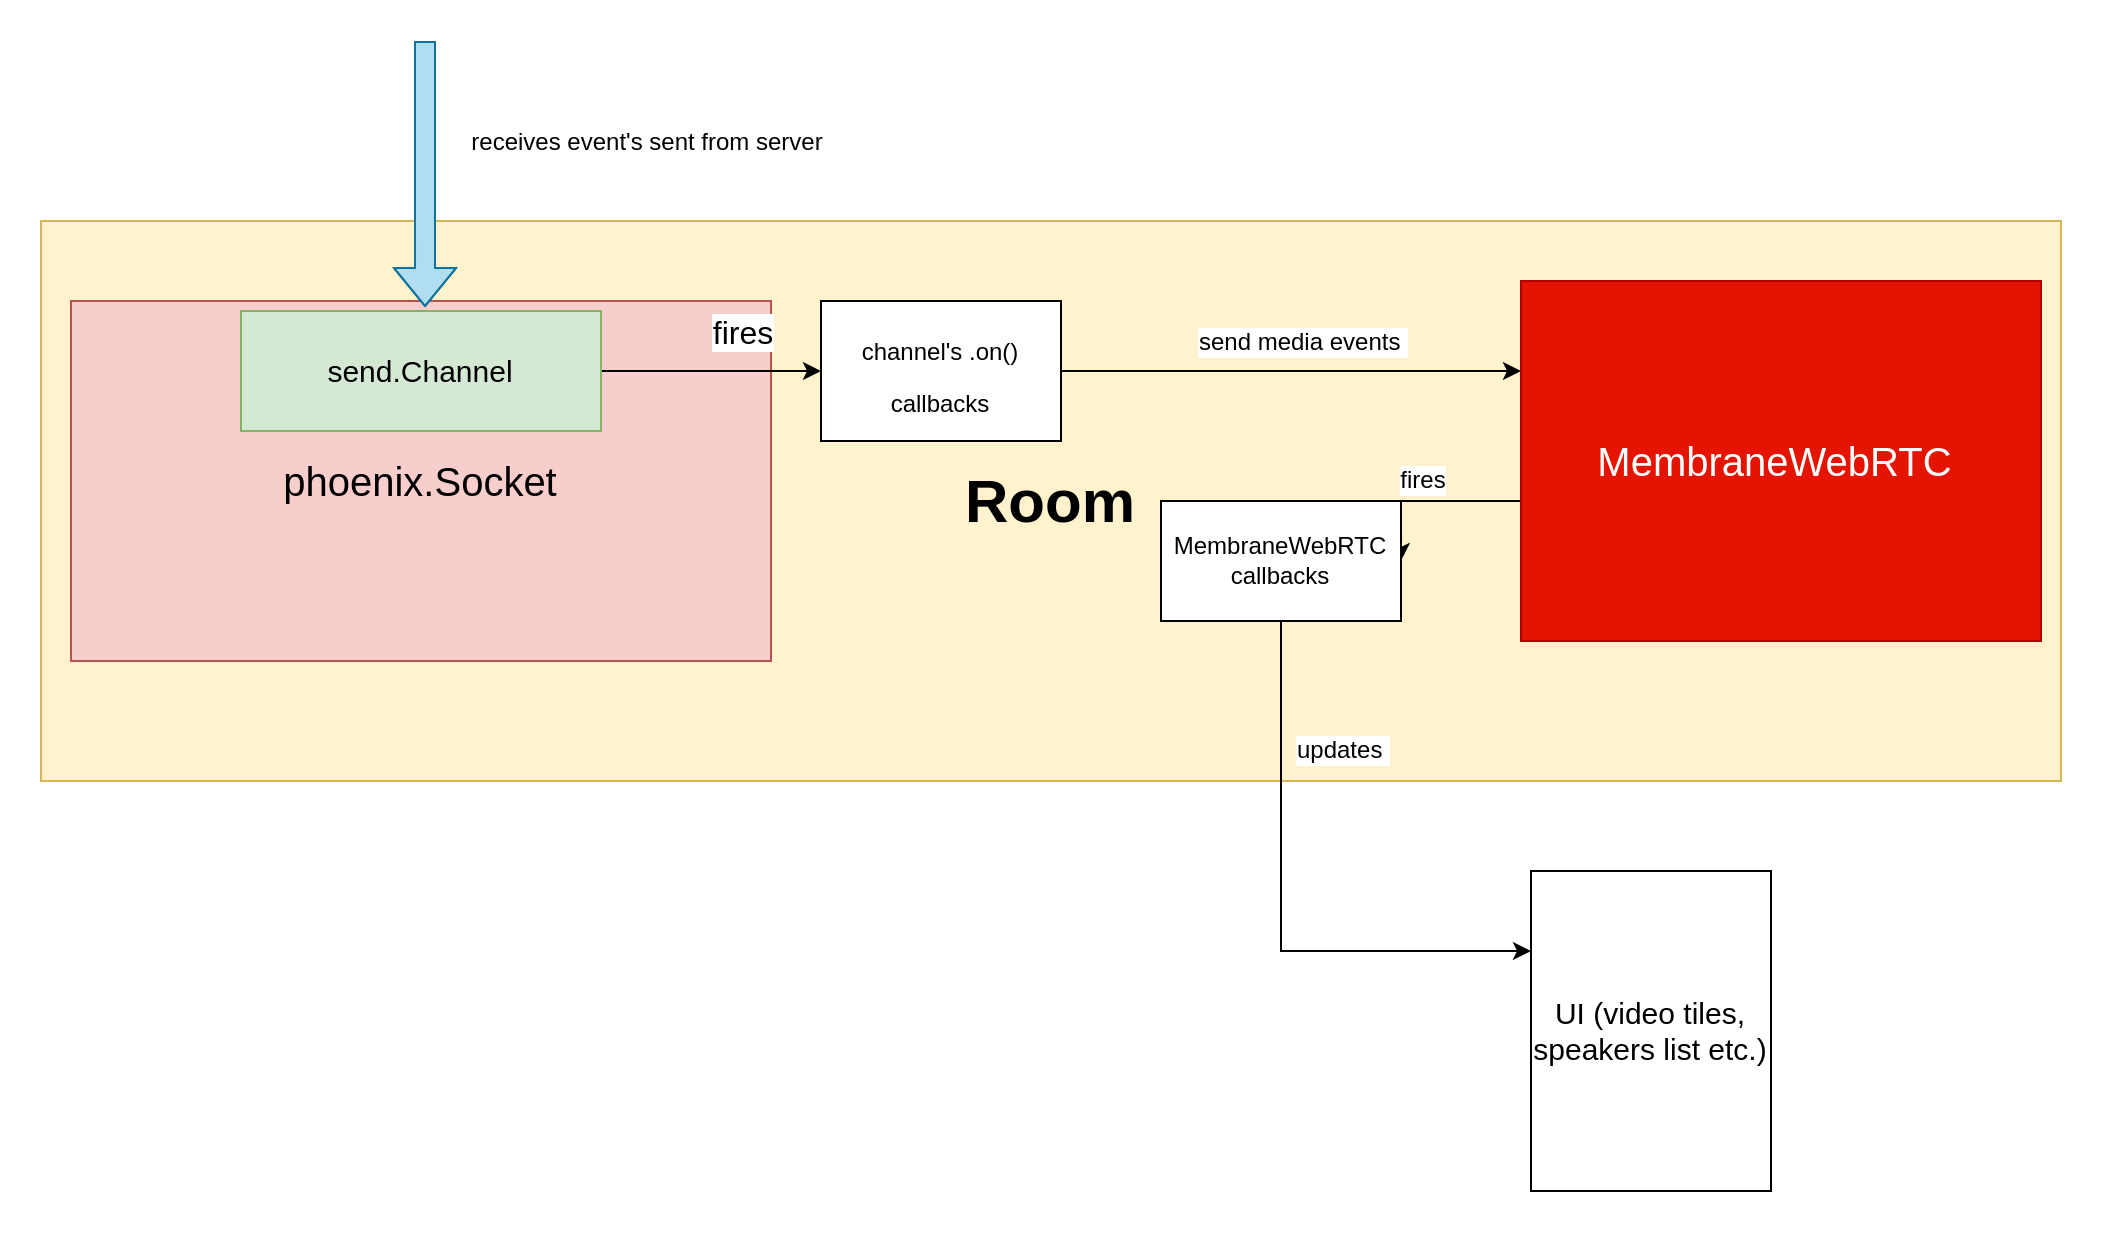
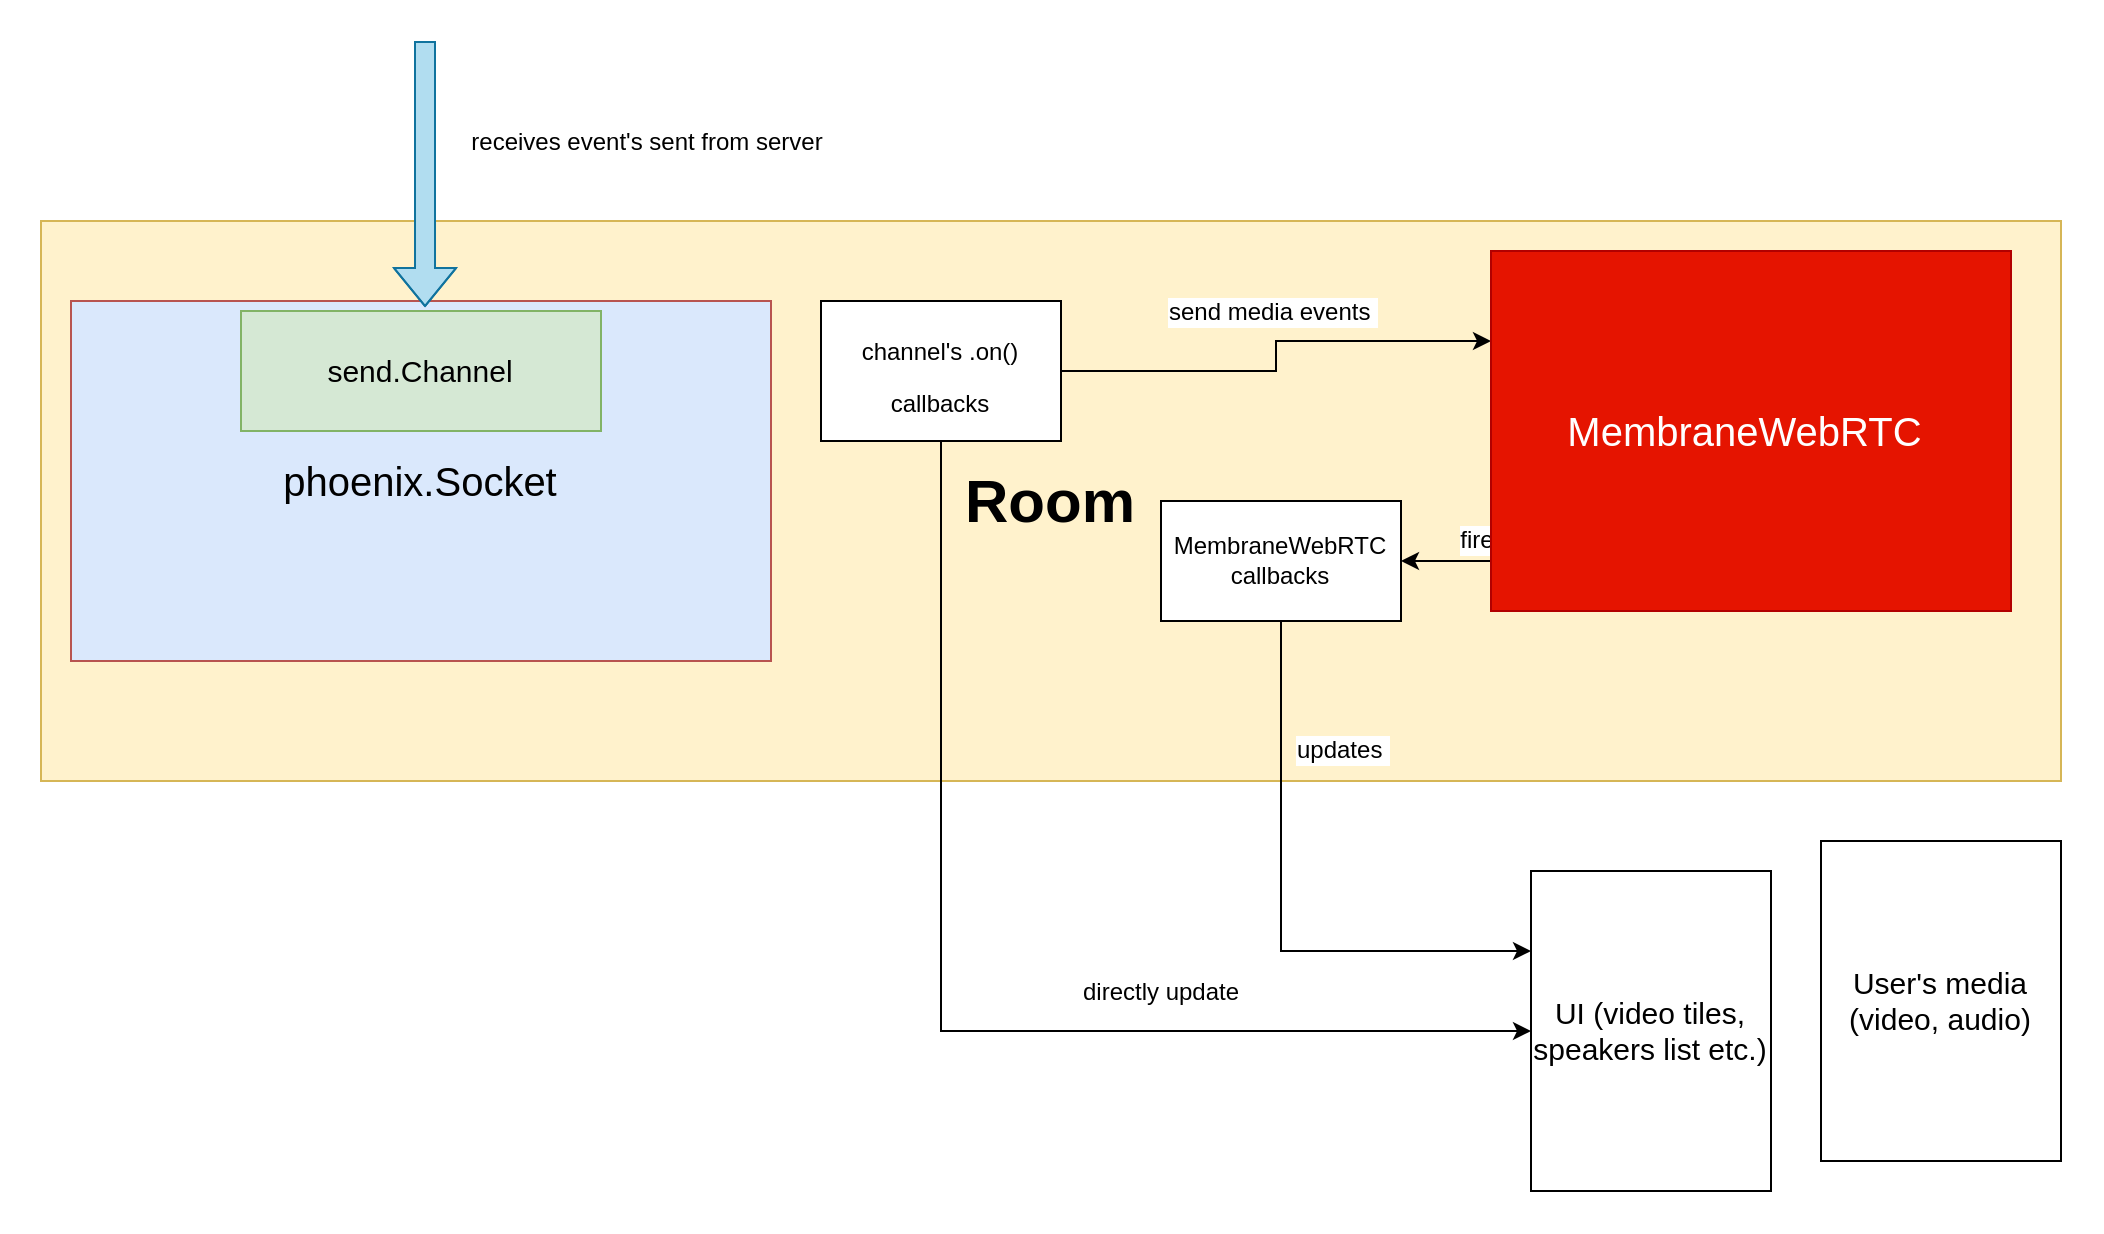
  <mxCell id="0" />
  <mxCell id="1" parent="0" />
  <mxCell id="2" value="&lt;font size=&quot;1&quot;&gt;&lt;b style=&quot;font-size: 30px&quot;&gt;Room&lt;/b&gt;&lt;/font&gt;" style="rounded=0;whiteSpace=wrap;html=1;fontSize=13;fillColor=#fff2cc;strokeColor=#d6b656;" parent="1" vertex="1"><mxGeometry x="20" y="110" width="1010" height="280" as="geometry" /></mxCell>
- <mxCell id="3" value="&lt;font style=&quot;font-size: 20px&quot;&gt;phoenix.Socket&lt;/font&gt;" style="rounded=0;whiteSpace=wrap;html=1;fontSize=21;fillColor=#f8cecc;strokeColor=#b85450;" parent="1" vertex="1"><mxGeometry x="35" y="150" width="350" height="180" as="geometry" /></mxCell>
- <mxCell id="4" style="edgeStyle=orthogonalEdgeStyle;rounded=0;orthogonalLoop=1;jettySize=auto;html=1;exitX=1;exitY=0.5;exitDx=0;exitDy=0;fontSize=21;" parent="1" source="6" target="11" edge="1"><mxGeometry relative="1" as="geometry" /></mxCell>
- <mxCell id="5" value="fires" style="edgeLabel;html=1;align=center;verticalAlign=middle;resizable=0;points=[];fontSize=16;rotation=0;" parent="4" vertex="1" connectable="0"><mxGeometry x="0.092" relative="1" as="geometry"><mxPoint x="10" y="-20" as="offset" /></mxGeometry></mxCell>
+ <mxCell id="3" value="&lt;font style=&quot;font-size: 20px&quot;&gt;phoenix.Socket&lt;/font&gt;" style="rounded=0;whiteSpace=wrap;html=1;fontSize=21;fillColor=#dae8fc;strokeColor=#b85450;" parent="1" vertex="1"><mxGeometry x="35" y="150" width="350" height="180" as="geometry" /></mxCell>
  <mxCell id="6" value="&lt;font style=&quot;font-size: 15px&quot;&gt;send.Channel&lt;/font&gt;" style="rounded=0;whiteSpace=wrap;html=1;fillColor=#d5e8d4;strokeColor=#82b366;" parent="1" vertex="1"><mxGeometry x="120" y="155" width="180" height="60" as="geometry" /></mxCell>
  <mxCell id="7" style="edgeStyle=orthogonalEdgeStyle;rounded=0;orthogonalLoop=1;jettySize=auto;html=1;exitX=1;exitY=0.5;exitDx=0;exitDy=0;entryX=0;entryY=0.25;entryDx=0;entryDy=0;fontSize=12;" parent="1" source="11" target="13" edge="1"><mxGeometry relative="1" as="geometry" /></mxCell>
  <mxCell id="8" value="send media events&amp;nbsp;" style="edgeLabel;html=1;align=center;verticalAlign=middle;resizable=0;points=[];fontSize=12;" parent="7" vertex="1" connectable="0"><mxGeometry x="0.209" y="4" relative="1" as="geometry"><mxPoint x="-19" y="-11" as="offset" /></mxGeometry></mxCell>
+ <mxCell id="9" style="edgeStyle=orthogonalEdgeStyle;rounded=0;orthogonalLoop=1;jettySize=auto;html=1;exitX=0.5;exitY=1;exitDx=0;exitDy=0;entryX=0;entryY=0.5;entryDx=0;entryDy=0;fontSize=12;" parent="1" source="11" target="16" edge="1"><mxGeometry relative="1" as="geometry" /></mxCell>
+ <mxCell id="10" value="directly update" style="edgeLabel;html=1;align=center;verticalAlign=middle;resizable=0;points=[];fontSize=12;" parent="9" vertex="1" connectable="0"><mxGeometry x="0.267" y="-2" relative="1" as="geometry"><mxPoint x="30" y="-22" as="offset" /></mxGeometry></mxCell>
  <mxCell id="11" value="&lt;span style=&quot;font-size: 12px&quot;&gt;channel's .on()&lt;br&gt;callbacks&lt;/span&gt;" style="rounded=0;whiteSpace=wrap;html=1;fontSize=21;" parent="1" vertex="1"><mxGeometry x="410" y="150" width="120" height="70" as="geometry" /></mxCell>
  <mxCell id="12" value="fires" style="edgeStyle=orthogonalEdgeStyle;rounded=0;orthogonalLoop=1;jettySize=auto;html=1;exitX=0;exitY=0.75;exitDx=0;exitDy=0;entryX=1;entryY=0.5;entryDx=0;entryDy=0;fontSize=12;" edge="1" parent="1" source="13" target="20"><mxGeometry x="0.294" y="-10" relative="1" as="geometry"><Array as="points"><mxPoint x="760" y="250" /></Array><mxPoint as="offset" /></mxGeometry></mxCell>
- <mxCell id="13" value="&lt;font style=&quot;font-size: 20px&quot;&gt;MembraneWebRTC&amp;nbsp;&lt;/font&gt;" style="rounded=0;whiteSpace=wrap;html=1;fillColor=#e51400;fontColor=#ffffff;strokeColor=#B20000;" parent="1" vertex="1"><mxGeometry x="760" y="140" width="260" height="180" as="geometry" /></mxCell>
+ <mxCell id="13" value="&lt;font style=&quot;font-size: 20px&quot;&gt;MembraneWebRTC&amp;nbsp;&lt;/font&gt;" style="rounded=0;whiteSpace=wrap;html=1;fillColor=#e51400;fontColor=#ffffff;strokeColor=#B20000;" parent="1" vertex="1"><mxGeometry x="745" y="125" width="260" height="180" as="geometry" /></mxCell>
  <mxCell id="14" value="" style="shape=flexArrow;endArrow=classic;html=1;rounded=0;entryX=0.939;entryY=-0.033;entryDx=0;entryDy=0;fillColor=#b1ddf0;strokeColor=#10739e;entryPerimeter=0;" parent="1" edge="1"><mxGeometry width="50" height="50" relative="1" as="geometry"><mxPoint x="212" y="20" as="sourcePoint" /><mxPoint x="212.02" y="153.02" as="targetPoint" /><Array as="points"><mxPoint x="212" y="70" /><mxPoint x="212" y="80" /></Array></mxGeometry></mxCell>
  <mxCell id="15" value="receives event's sent from server" style="edgeLabel;html=1;align=center;verticalAlign=middle;resizable=0;points=[];fontSize=12;" parent="14" vertex="1" connectable="0"><mxGeometry x="-0.363" y="5" relative="1" as="geometry"><mxPoint x="105" y="8" as="offset" /></mxGeometry></mxCell>
  <mxCell id="16" value="UI (video tiles, speakers list etc.)" style="rounded=0;whiteSpace=wrap;html=1;fontSize=15;" parent="1" vertex="1"><mxGeometry x="765" y="435" width="120" height="160" as="geometry" /></mxCell>
+ <mxCell id="17" value="User's media&lt;br&gt;(video, audio)" style="rounded=0;whiteSpace=wrap;html=1;fontSize=15;" parent="1" vertex="1"><mxGeometry x="910" y="420" width="120" height="160" as="geometry" /></mxCell>
  <mxCell id="18" style="edgeStyle=orthogonalEdgeStyle;rounded=0;orthogonalLoop=1;jettySize=auto;html=1;exitX=0.5;exitY=1;exitDx=0;exitDy=0;entryX=0;entryY=0.25;entryDx=0;entryDy=0;fontSize=12;" edge="1" parent="1" source="20" target="16"><mxGeometry relative="1" as="geometry" /></mxCell>
  <mxCell id="19" value="updates&amp;nbsp;" style="edgeLabel;html=1;align=center;verticalAlign=middle;resizable=0;points=[];fontSize=12;" vertex="1" connectable="0" parent="18"><mxGeometry x="-0.668" y="1" relative="1" as="geometry"><mxPoint x="29" y="16" as="offset" /></mxGeometry></mxCell>
  <mxCell id="20" value="MembraneWebRTC&lt;br&gt;callbacks" style="rounded=0;whiteSpace=wrap;html=1;fontSize=12;" vertex="1" parent="1"><mxGeometry x="580" y="250" width="120" height="60" as="geometry" /></mxCell>
